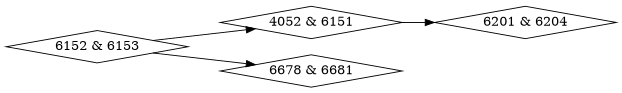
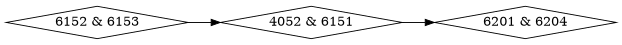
  digraph {
    rankdir=LR
    node [shape=diamond]
    n1 [label="4052 & 6151"]
    n2 [label="6201 & 6204"]
    n3 [label="6152 & 6153"]
-   n4 [label="6678 & 6681"]
    n1 -> n2
    n3 -> n1
-   n3 -> n4
  }
